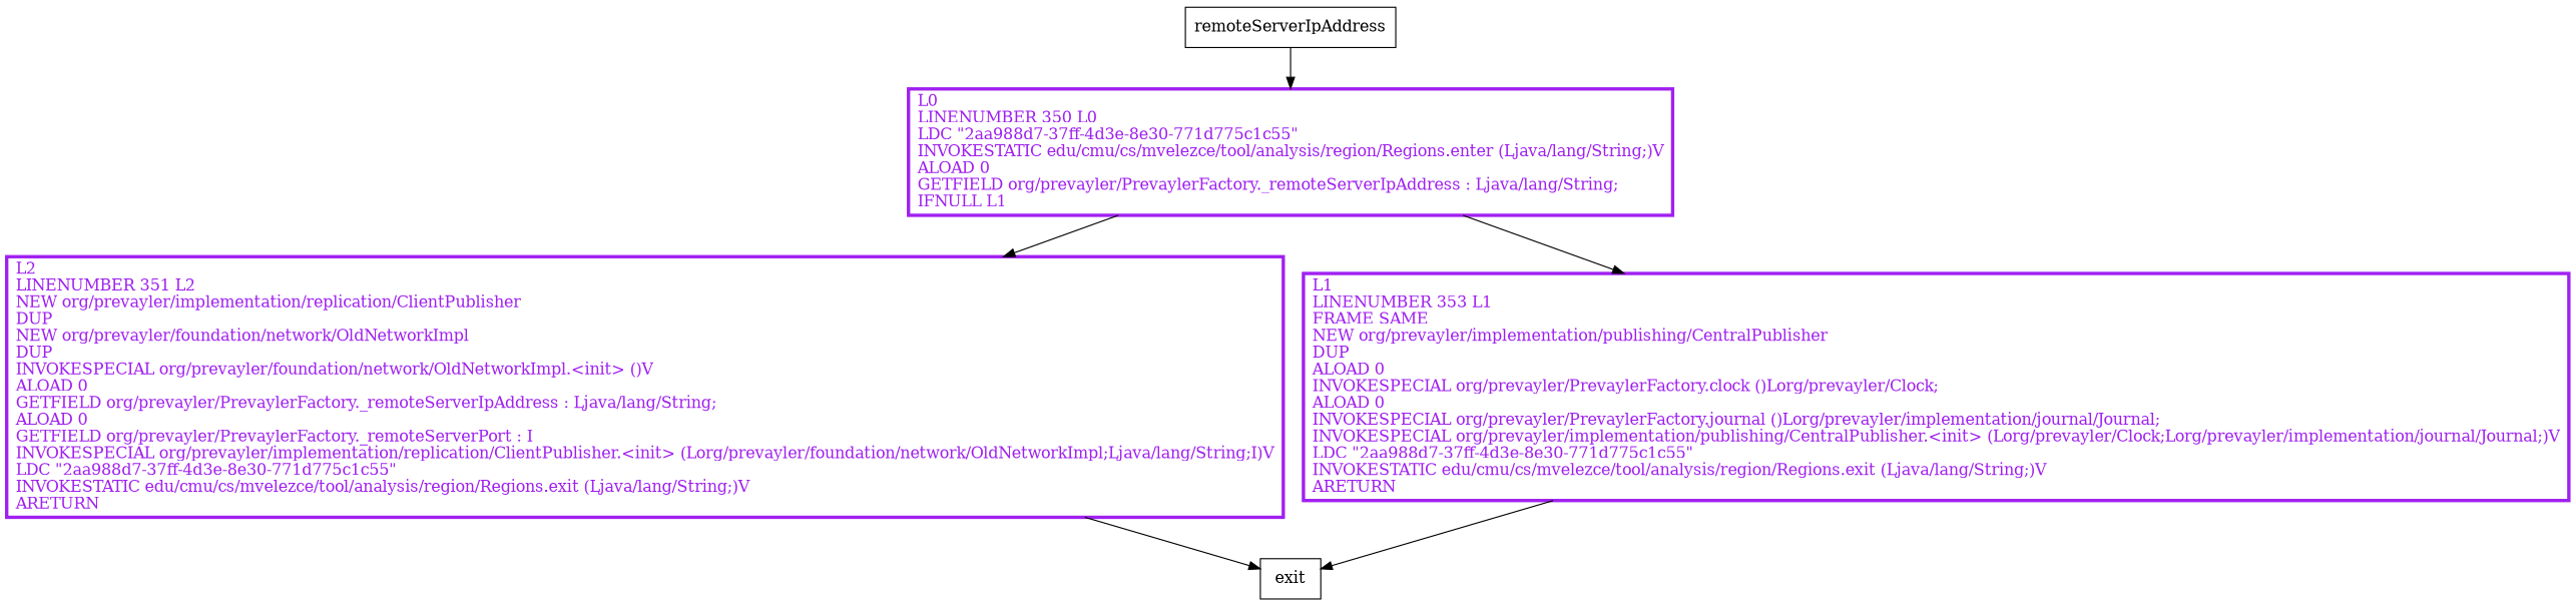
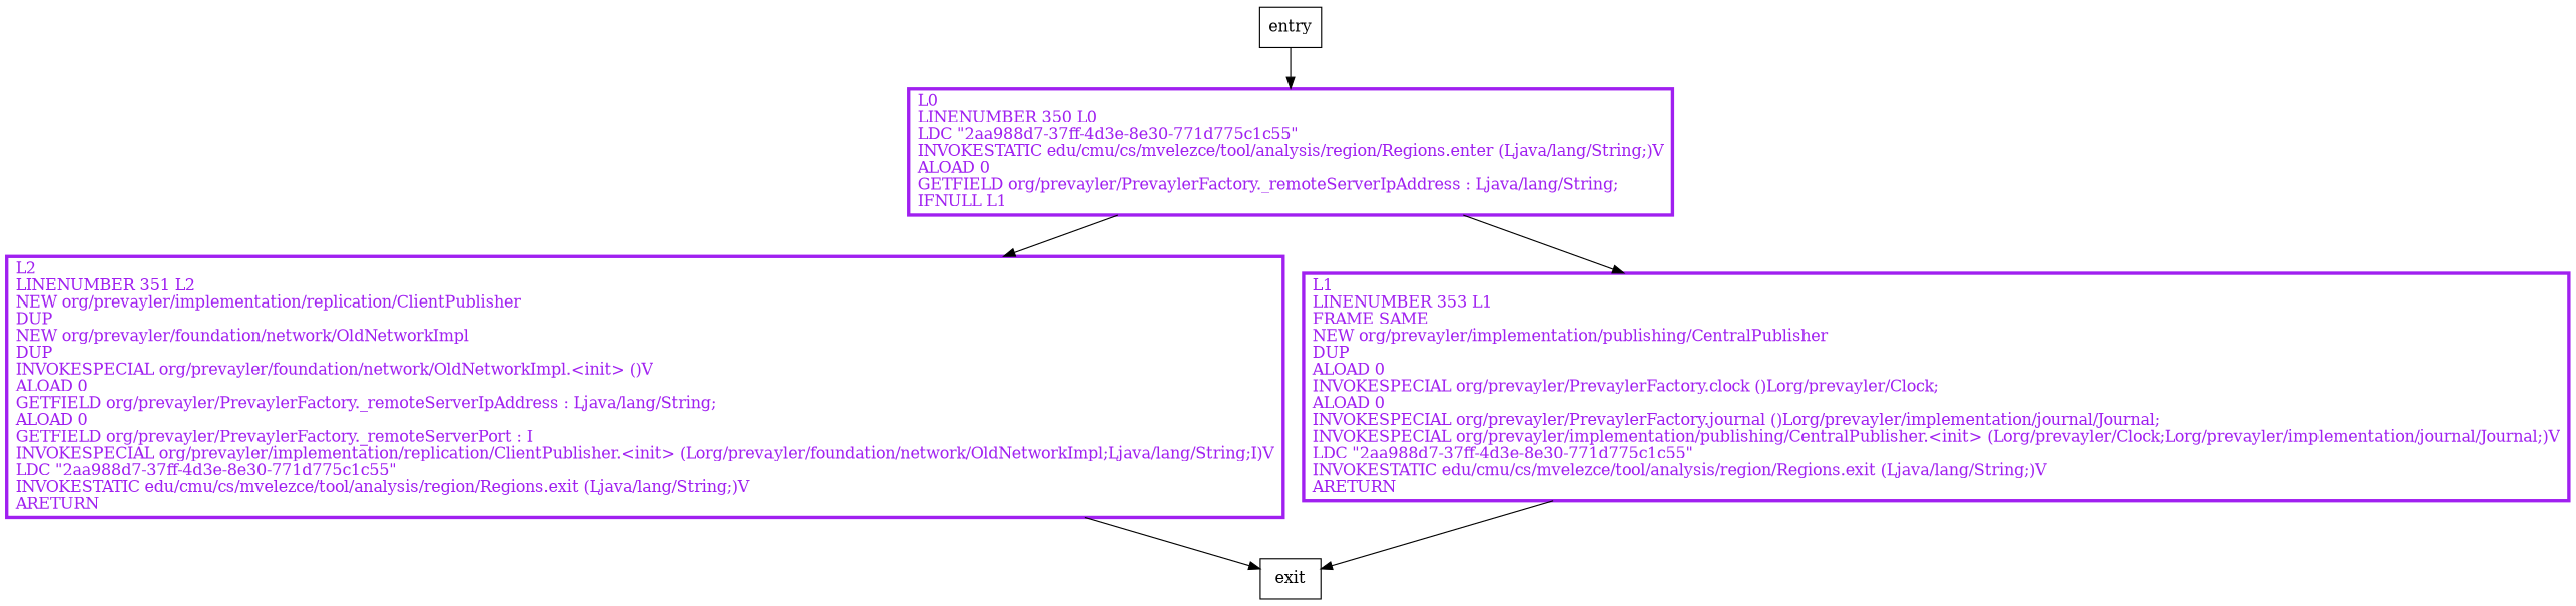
  digraph {
    node [color=purple fontcolor=purple penwidth=3 shape=record]
    n1 [label="L2\lLINENUMBER 351 L2\lNEW org/prevayler/implementation/replication/ClientPublisher\lDUP\lNEW org/prevayler/foundation/network/OldNetworkImpl\lDUP\lINVOKESPECIAL org/prevayler/foundation/network/OldNetworkImpl.\<init\> ()V\lALOAD 0\lGETFIELD org/prevayler/PrevaylerFactory._remoteServerIpAddress : Ljava/lang/String;\lALOAD 0\lGETFIELD org/prevayler/PrevaylerFactory._remoteServerPort : I\lINVOKESPECIAL org/prevayler/implementation/replication/ClientPublisher.\<init\> (Lorg/prevayler/foundation/network/OldNetworkImpl;Ljava/lang/String;I)V\lLDC \"2aa988d7-37ff-4d3e-8e30-771d775c1c55\"\lINVOKESTATIC edu/cmu/cs/mvelezce/tool/analysis/region/Regions.exit (Ljava/lang/String;)V\lARETURN\l"]
    exit [color="" fontcolor="" penwidth=""]
    n3 [label="L0\lLINENUMBER 350 L0\lLDC \"2aa988d7-37ff-4d3e-8e30-771d775c1c55\"\lINVOKESTATIC edu/cmu/cs/mvelezce/tool/analysis/region/Regions.enter (Ljava/lang/String;)V\lALOAD 0\lGETFIELD org/prevayler/PrevaylerFactory._remoteServerIpAddress : Ljava/lang/String;\lIFNULL L1\l"]
    n4 [label="L1\lLINENUMBER 353 L1\lFRAME SAME\lNEW org/prevayler/implementation/publishing/CentralPublisher\lDUP\lALOAD 0\lINVOKESPECIAL org/prevayler/PrevaylerFactory.clock ()Lorg/prevayler/Clock;\lALOAD 0\lINVOKESPECIAL org/prevayler/PrevaylerFactory.journal ()Lorg/prevayler/implementation/journal/Journal;\lINVOKESPECIAL org/prevayler/implementation/publishing/CentralPublisher.\<init\> (Lorg/prevayler/Clock;Lorg/prevayler/implementation/journal/Journal;)V\lLDC \"2aa988d7-37ff-4d3e-8e30-771d775c1c55\"\lINVOKESTATIC edu/cmu/cs/mvelezce/tool/analysis/region/Regions.exit (Ljava/lang/String;)V\lARETURN\l"]
-   entry [label=remoteServerIpAddress color="" fontcolor="" penwidth=""]
+   entry [color="" fontcolor="" penwidth=""]
    n1 -> exit
    n3 -> n1
    n3 -> n4
    n4 -> exit
    entry -> n3
  }
